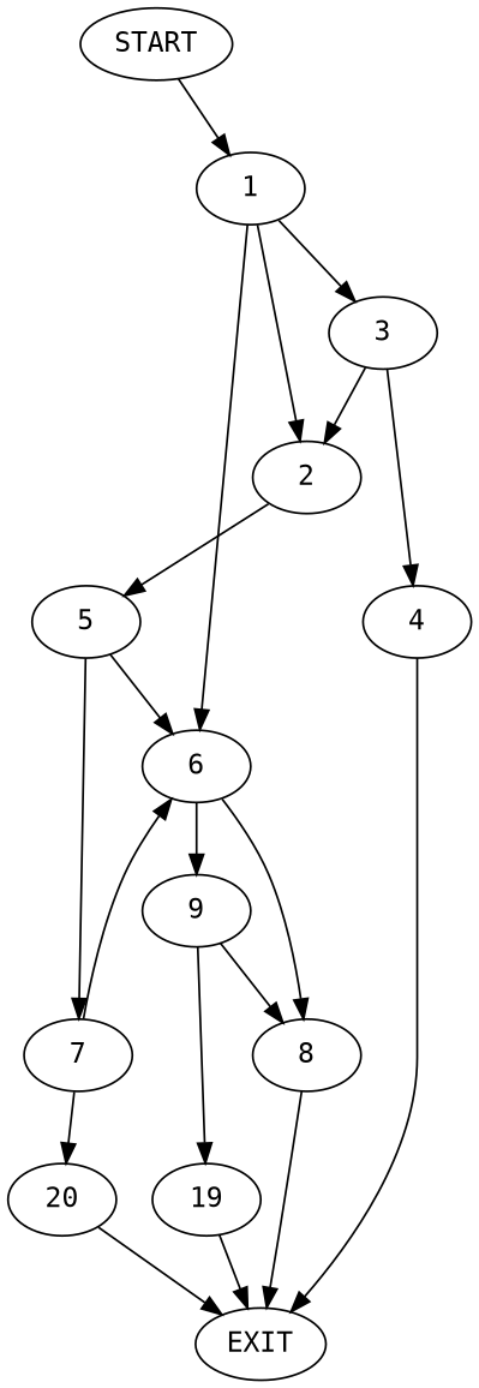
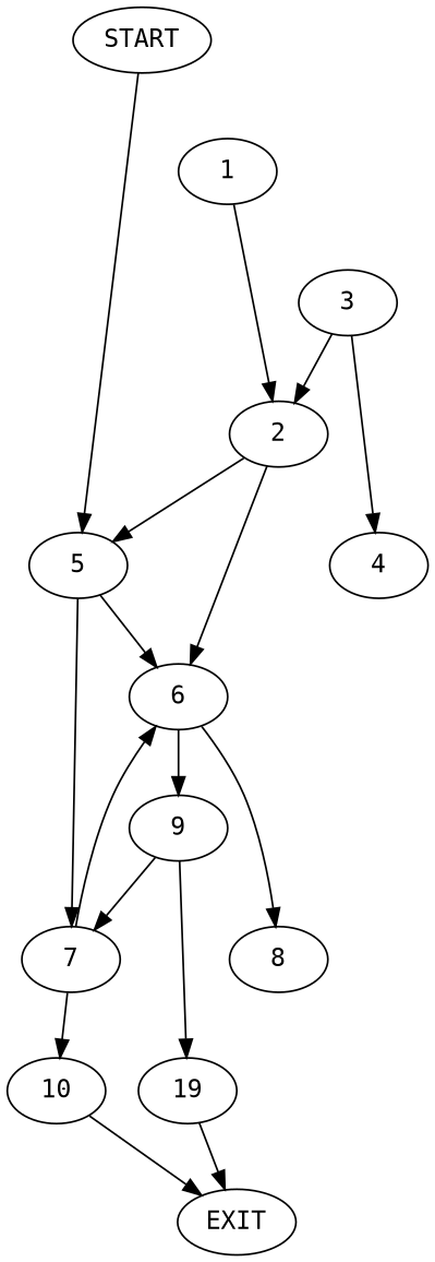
  digraph {
    fontname="DejaVu Sans Mono"
    node [fontname="DejaVu Sans Mono"]
    edge [fontname="DejaVu Sans Mono"]
    n1 [label=START]
    1
    2
    3
    n5 [label=EXIT]
    5
    6
    4
    7
    8
    9
-   10 [label=20]
+   10
    n13 [label=19]
-   n1 -> 1
+   n1 -> 5
    1 -> 2
-   1 -> 3
    2 -> 5
-   1 -> 6
+   2 -> 6
    3 -> 2
    3 -> 4
    5 -> 6
    5 -> 7
    6 -> 8
    6 -> 9
-   4 -> n5
    7 -> 6
    7 -> 10
-   8 -> n5
-   9 -> 8
+   9 -> 7
    9 -> n13
    10 -> n5
    n13 -> n5
  }
